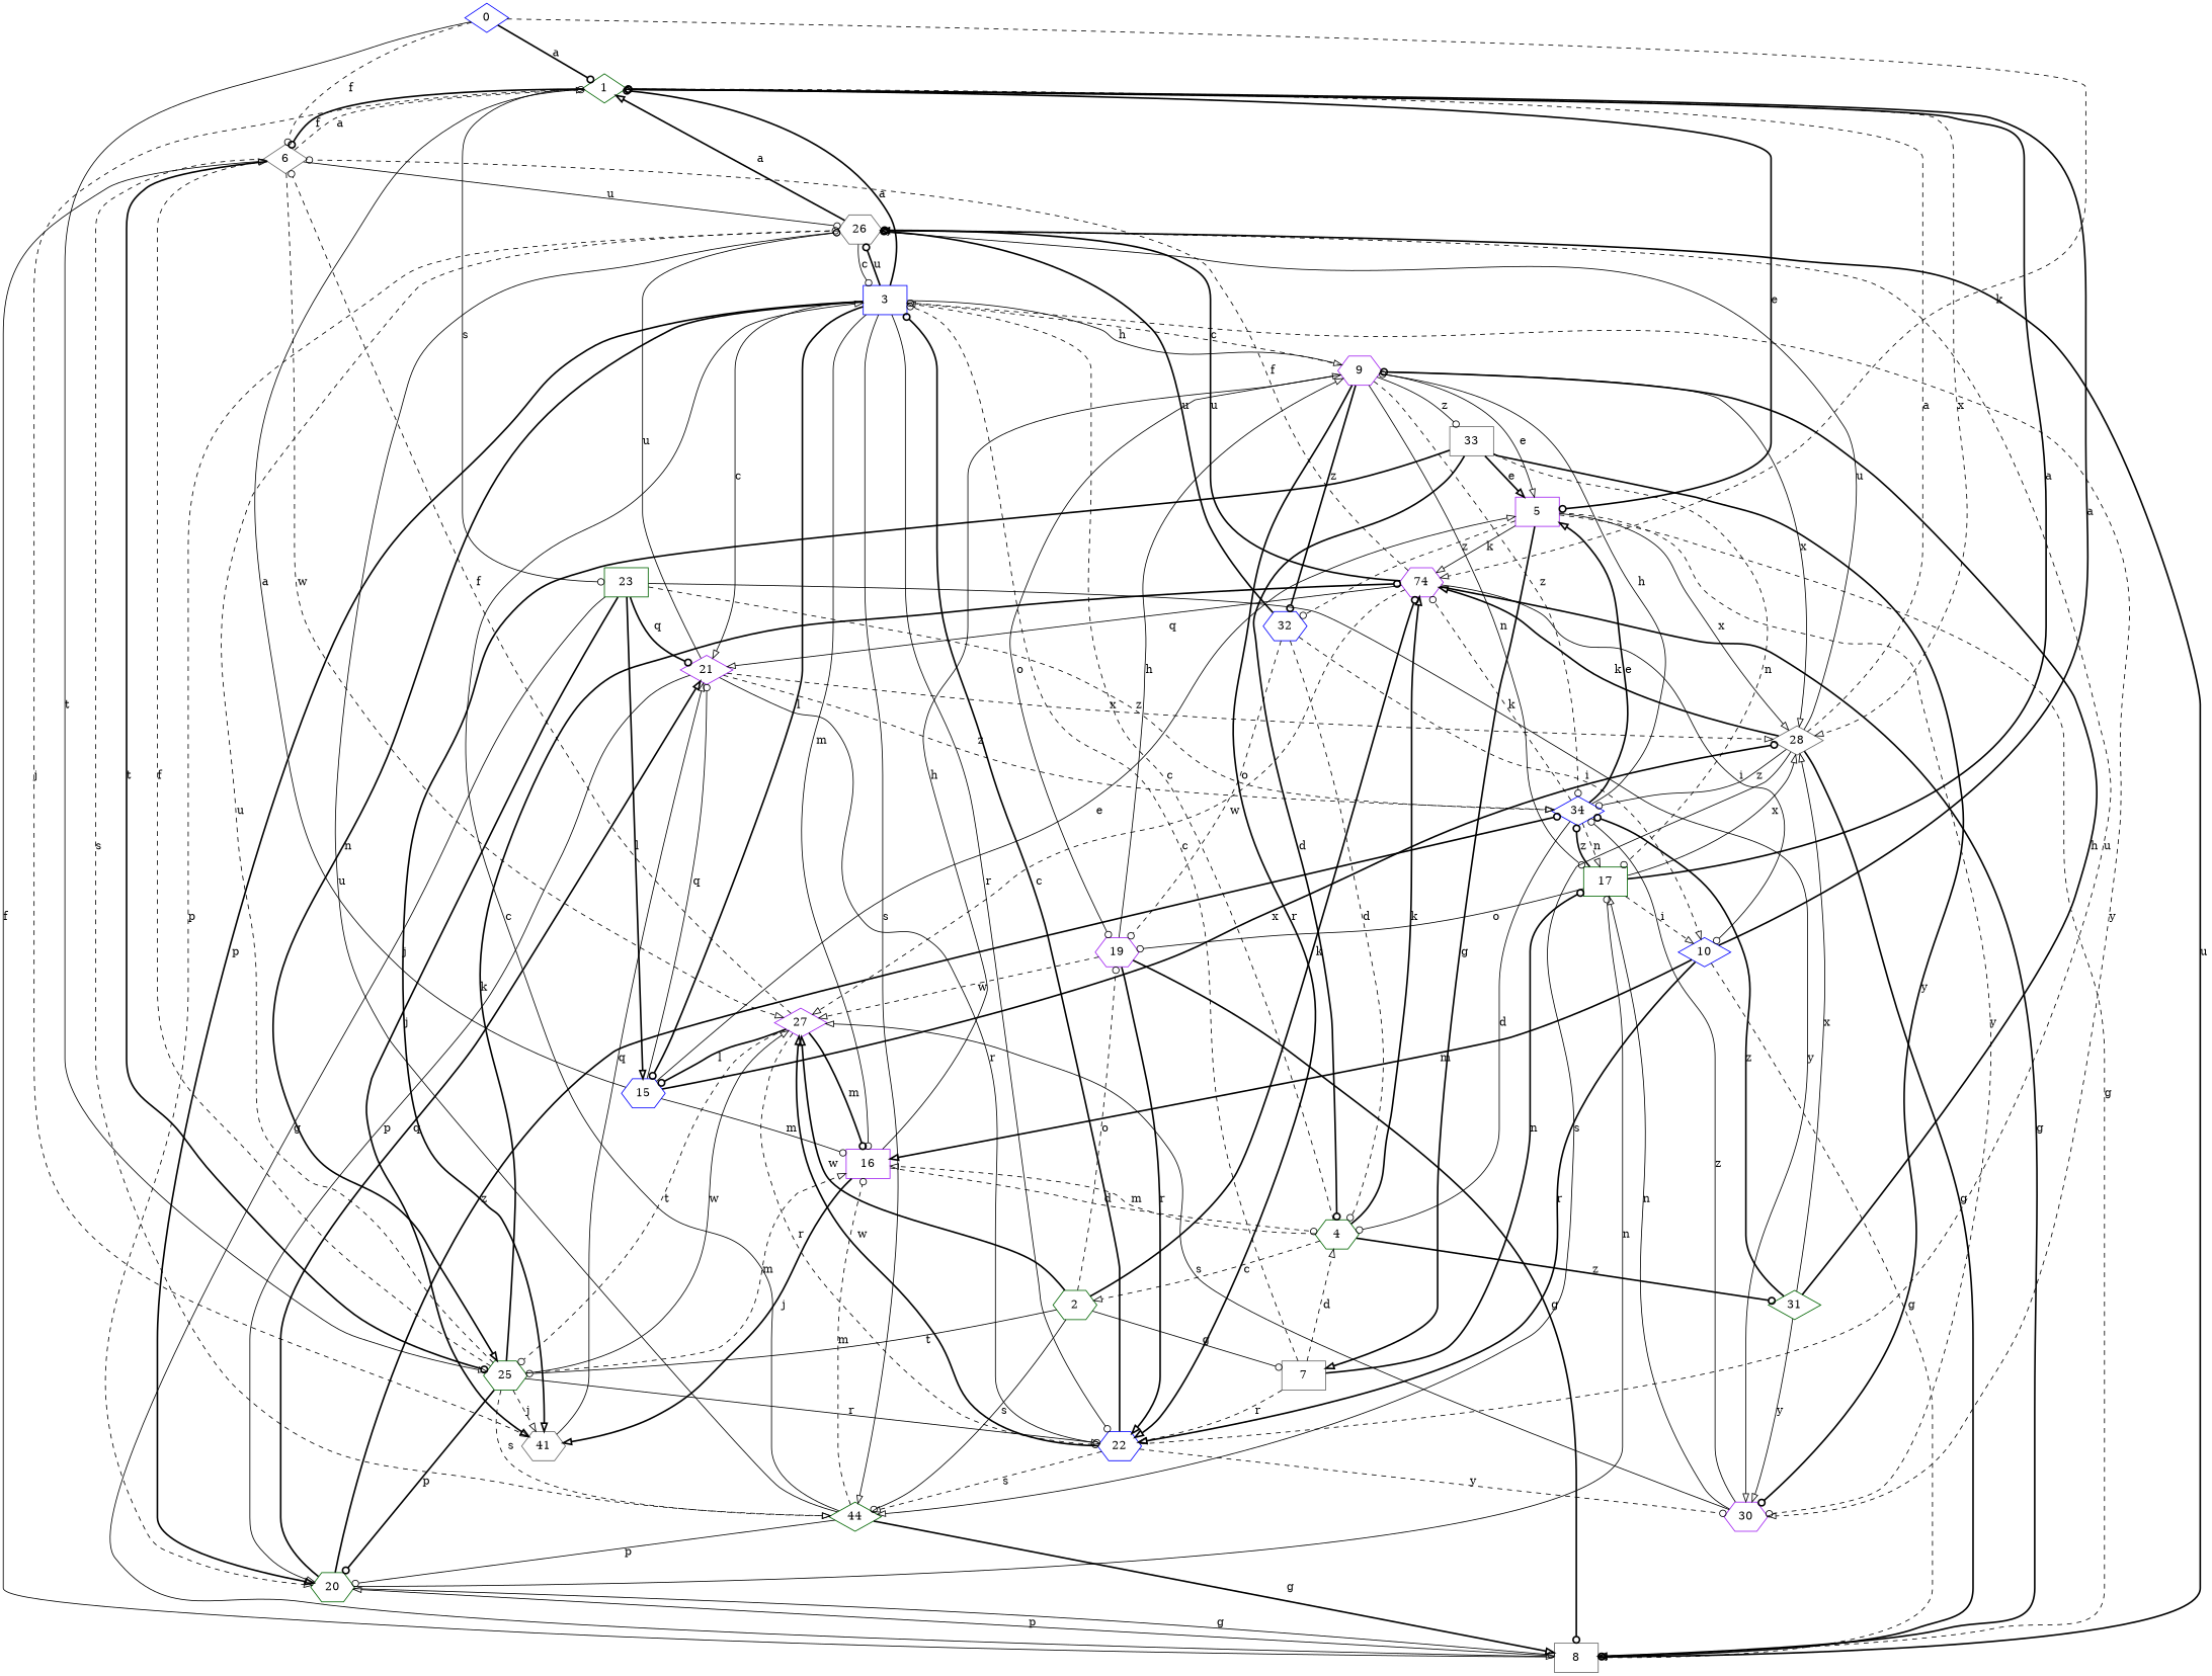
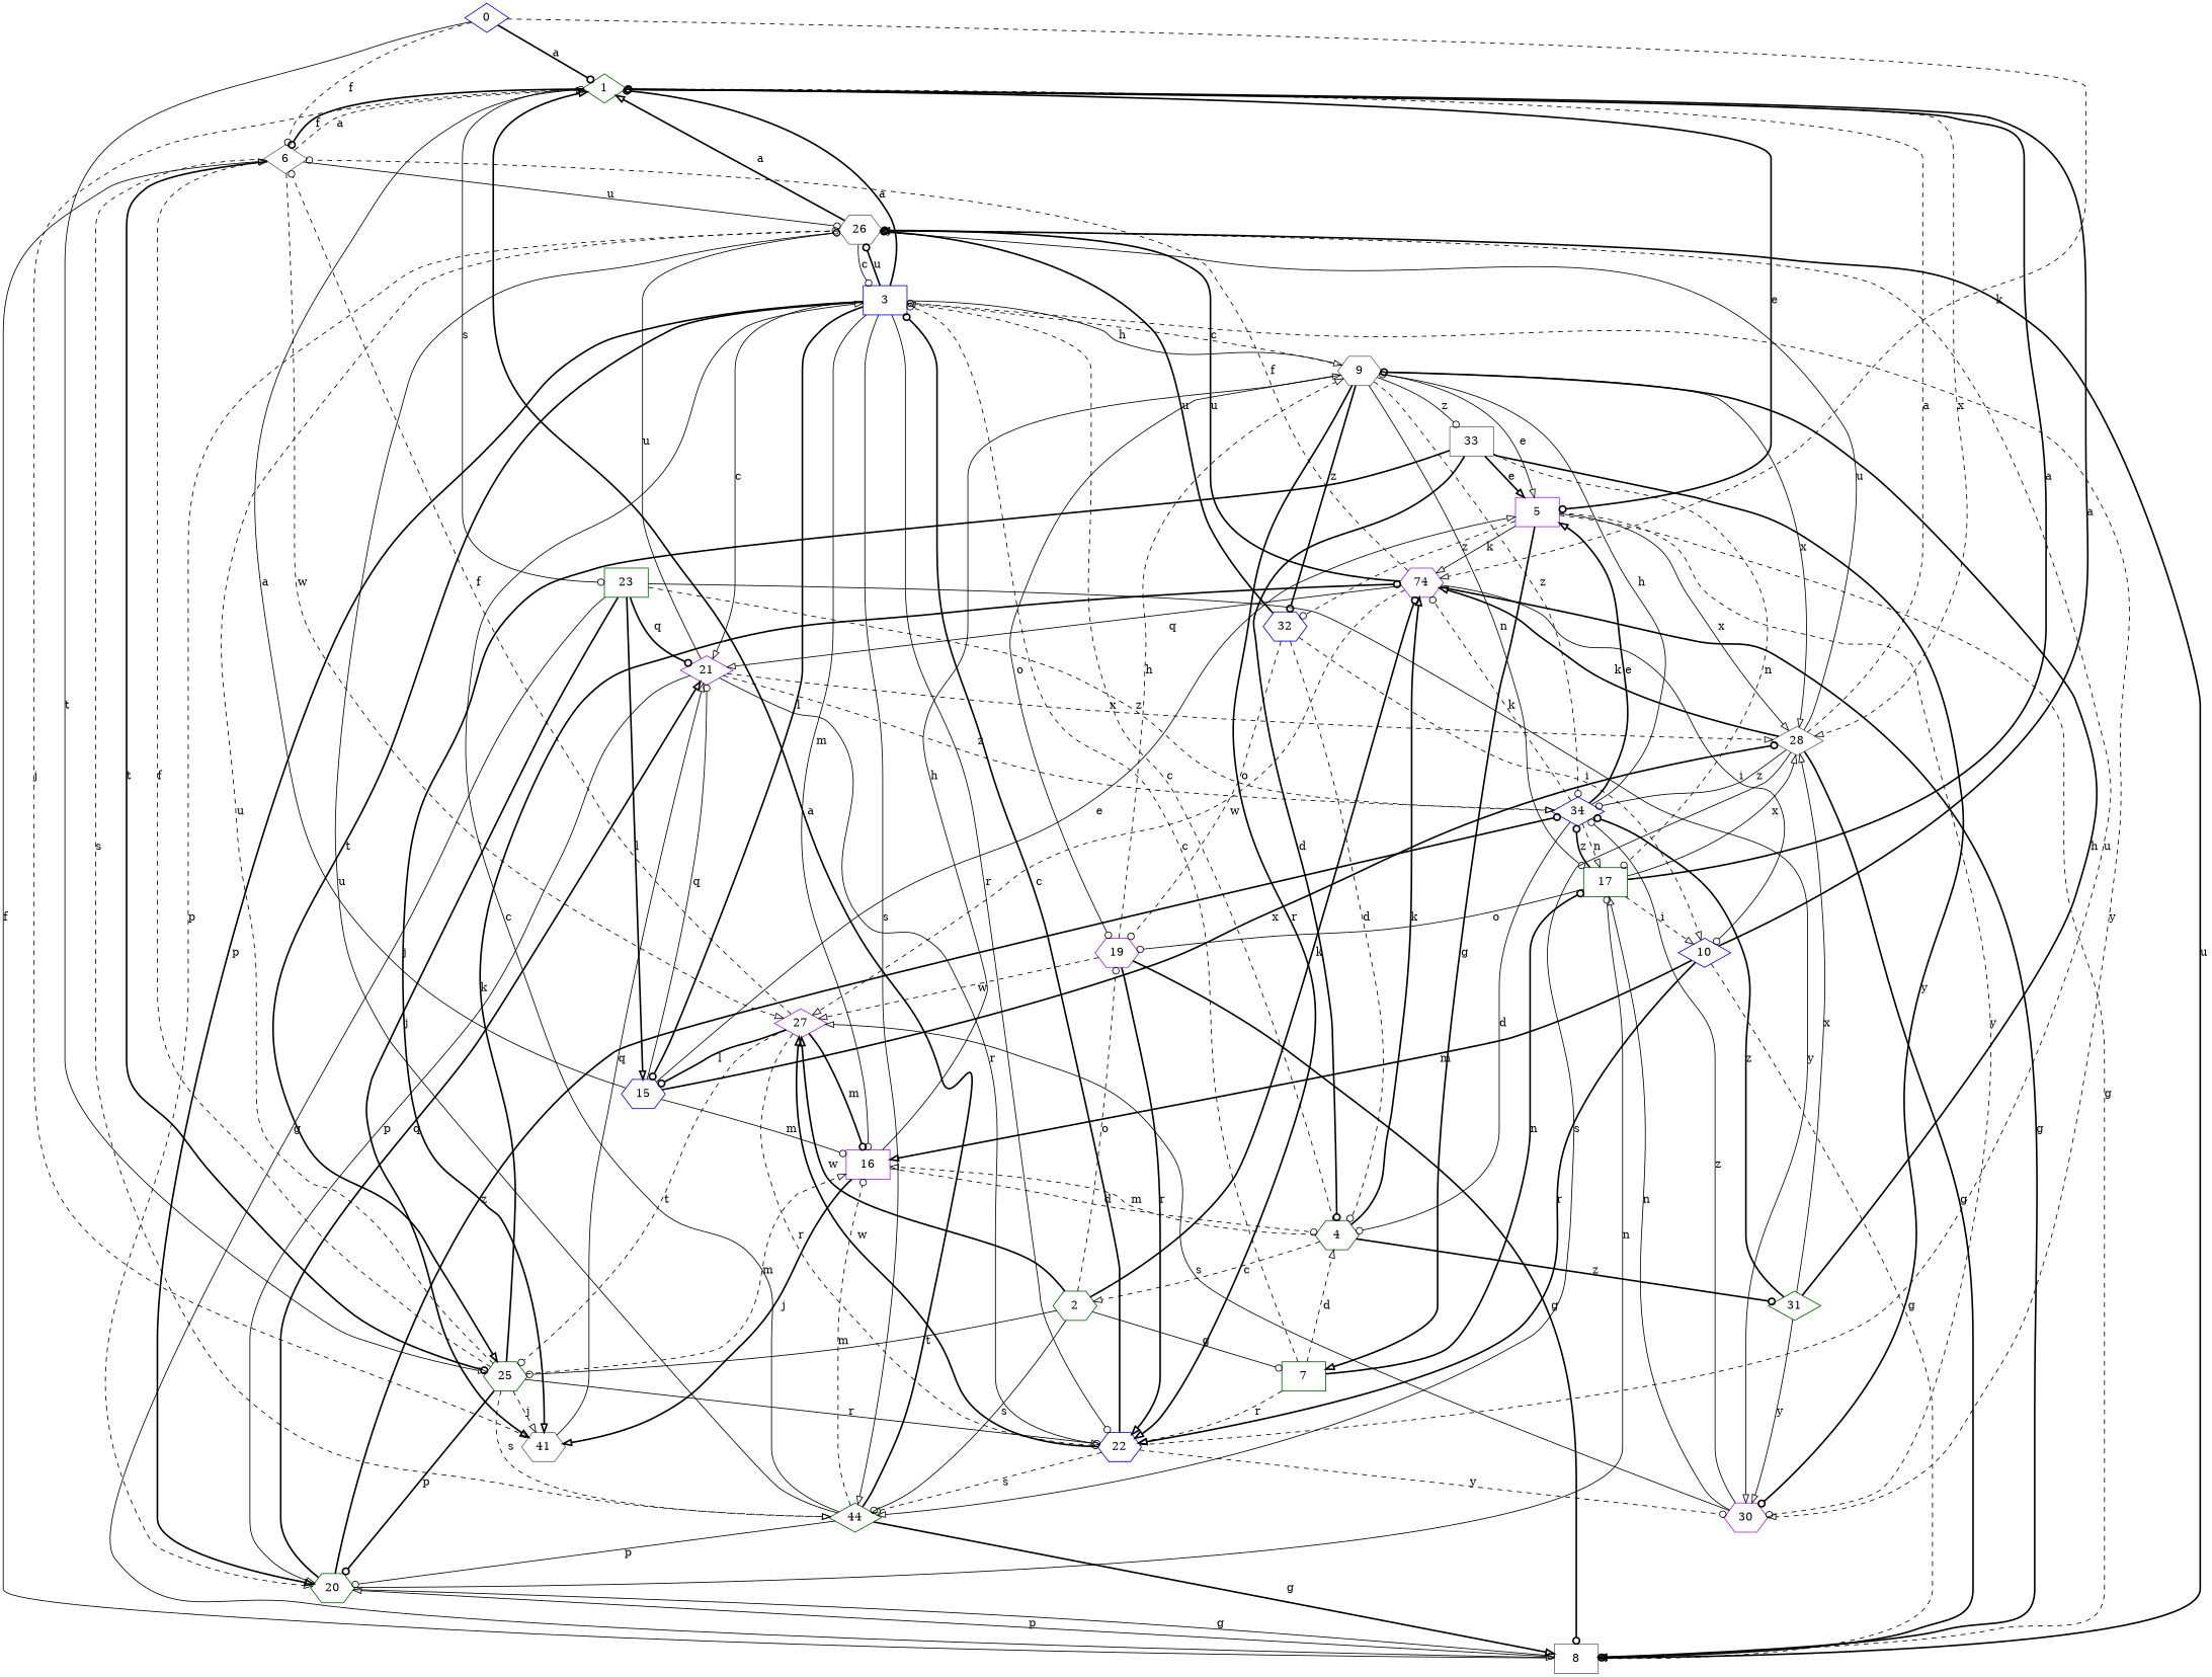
  strict digraph {
    node [color=darkgreen shape=hexagon]
    edge [arrowhead=onormal style=solid]
    0 [color=blue shape=diamond]
    1 [shape=diamond]
    6 [color=gray40 shape=diamond]
    n4 [color=purple label=74]
    25
    5 [color=purple shape=box]
    n7 [color=gray40 label=41]
    23 [shape=box]
    n9 [color=gray40 label=28 shape=diamond]
    n10 [label=44 shape=diamond]
    27 [color=purple shape=diamond]
    26 [color=gray40]
    8 [color=gray40 shape=box]
    10 [color=blue shape=diamond]
    21 [color=purple shape=diamond]
    16 [color=purple shape=box]
    20
    22 [color=blue]
-   7 [color=gray40 shape=box]
+   7 [shape=box]
    30 [color=purple]
    32 [color=blue]
    15 [color=blue]
    34 [color=blue shape=diamond]
    2
    19 [color=purple]
    3 [color=blue shape=box]
    4
    17 [shape=box]
-   9 [color=purple]
+   9 [color=gray40]
    33 [color=gray40 shape=box]
    31 [shape=diamond]
    0 -> 1 [arrowhead=odot label=a style=bold]
    0 -> 6 [arrowhead=odot label=f style=dashed]
    0 -> n4 [label=k style=dashed]
    0 -> 25 [label=t]
    1 -> 6 [arrowhead=odot label=f style=bold]
    1 -> 5 [arrowhead=odot label=e style=bold]
    1 -> n7 [label=j style=dashed]
    1 -> 23 [arrowhead=odot label=s]
    1 -> n9 [label=x style=dashed]
    6 -> 1 [label=a style=dashed]
    6 -> 25 [arrowhead=odot label=t style=bold]
    6 -> n10 [label=s style=dashed]
    6 -> 27 [label=w style=dashed]
    6 -> 26 [arrowhead=odot label=u]
    n4 -> 6 [arrowhead=odot label=f style=dashed]
    n4 -> 27 [label=w style=dashed]
    n4 -> 26 [arrowhead=odot label=u style=bold]
    n4 -> 8 [label=g style=bold]
    n4 -> 10 [arrowhead=odot label=i]
    n4 -> 21 [label=q]
    25 -> 6 [label=f style=dashed]
    25 -> n4 [arrowhead=odot label=k style=bold]
    25 -> n7 [label=j style=dashed]
    25 -> n10 [label=s style=dashed]
-   25 -> 27 [label=w]
    25 -> 26 [arrowhead=odot label=u style=dashed]
    25 -> 16 [label=m style=dashed]
    25 -> 20 [arrowhead=odot label=p style=bold]
    25 -> 22 [arrowhead=odot label=r]
    5 -> n4 [label=k]
    5 -> n9 [label=x]
    5 -> 8 [arrowhead=odot label=g style=dashed]
    5 -> 7 [label=g style=bold]
    5 -> 30 [arrowhead=odot label=y style=dashed]
    5 -> 32 [arrowhead=odot label=z style=dashed]
    n7 -> 21 [label=q]
    23 -> n7 [label=j style=bold]
    23 -> 8 [label=g]
    23 -> 21 [arrowhead=odot label=q style=bold]
    23 -> 30 [label=y]
    23 -> 15 [label=l style=bold]
    23 -> 34 [label=z style=dashed]
    n9 -> 1 [arrowhead=odot label=a style=dashed]
    n9 -> n4 [label=k style=bold]
    n9 -> n10 [label=s]
    n9 -> 26 [label=u]
    n9 -> 8 [arrowhead=odot label=g style=bold]
    n9 -> 34 [arrowhead=odot label=z]
+   n10 -> 1 [label=a style=bold]
    n10 -> 26 [arrowhead=odot label=u]
    n10 -> 8 [label=g style=bold]
    n10 -> 16 [arrowhead=odot label=m style=dashed]
    n10 -> 20 [arrowhead=odot label=p]
    n10 -> 3 [label=c]
    27 -> 6 [arrowhead=odot label=f style=dashed]
    27 -> 25 [arrowhead=odot label=t style=dashed]
    27 -> 16 [arrowhead=odot label=m style=bold]
    27 -> 22 [arrowhead=odot label=r style=dashed]
    27 -> 15 [arrowhead=odot label=l style=bold]
    26 -> 1 [label=a style=bold]
    26 -> 20 [label=p style=dashed]
    26 -> 3 [arrowhead=odot label=c]
    8 -> 6 [label=f]
    8 -> 26 [label=u style=bold]
    8 -> 20 [label=p]
    10 -> 1 [arrowhead=odot label=a style=bold]
    10 -> 8 [label=g style=dashed]
    10 -> 16 [label=m style=bold]
    10 -> 22 [label=r style=bold]
    21 -> n9 [label=x style=dashed]
    21 -> 26 [arrowhead=odot label=u]
    21 -> 20 [label=p]
    21 -> 22 [label=r]
    21 -> 34 [label=z style=dashed]
    16 -> n7 [label=j style=bold]
    16 -> 4 [arrowhead=odot label=d style=dashed]
    16 -> 9 [label=h]
    20 -> 8 [arrowhead=odot label=g]
    20 -> 21 [label=q style=bold]
    20 -> 34 [arrowhead=odot label=z style=bold]
    20 -> 17 [arrowhead=odot label=n]
    22 -> n10 [label=s style=dashed]
    22 -> 27 [label=w style=bold]
    22 -> 26 [label=u style=dashed]
    22 -> 30 [arrowhead=odot label=y style=dashed]
    22 -> 3 [arrowhead=odot label=c style=bold]
    7 -> 22 [label=r style=dashed]
    7 -> 3 [arrowhead=odot label=c style=dashed]
    7 -> 4 [label=d style=dashed]
    7 -> 17 [arrowhead=odot label=n style=bold]
    30 -> 27 [label=s]
    30 -> 34 [arrowhead=odot label=z]
    30 -> 17 [label=n]
    32 -> 26 [arrowhead=odot label=u style=bold]
    32 -> 10 [label=i style=dashed]
    32 -> 19 [arrowhead=odot label=o style=dashed]
    32 -> 4 [arrowhead=odot label=d style=dashed]
    15 -> 1 [arrowhead=odot label=a]
    15 -> 5 [label=e]
    15 -> n9 [arrowhead=odot label=x style=bold]
    15 -> 21 [arrowhead=odot label=q]
    15 -> 16 [arrowhead=odot label=m]
    34 -> n4 [arrowhead=odot label=k style=dashed]
    34 -> 5 [label=e style=bold]
    34 -> 4 [arrowhead=odot label=d]
    34 -> 17 [label=n style=dashed]
    34 -> 9 [arrowhead=odot label=h]
    2 -> n4 [arrowhead=odot label=k style=bold]
    2 -> 25 [arrowhead=odot label=t]
    2 -> n10 [arrowhead=odot label=s]
    2 -> 27 [label=w style=bold]
    2 -> 7 [arrowhead=odot label=g]
    2 -> 19 [arrowhead=odot label=o style=dashed]
    19 -> 27 [label=w style=dashed]
    19 -> 8 [arrowhead=odot label=g style=bold]
    19 -> 22 [label=r style=bold]
-   19 -> 9 [label=h]
+   19 -> 9 [label=h style=dashed]
    3 -> 1 [arrowhead=odot label=a style=bold]
-   3 -> 25 [label=n style=bold]
+   3 -> 25 [label=t style=bold]
    3 -> n10 [label=s]
    3 -> 26 [arrowhead=odot label=u style=bold]
    3 -> 21 [label=c]
    3 -> 16 [arrowhead=odot label=m]
    3 -> 20 [label=p style=bold]
    3 -> 22 [arrowhead=odot label=r]
    3 -> 30 [label=y style=dashed]
    3 -> 15 [arrowhead=odot label=l style=bold]
    3 -> 9 [label=h]
    4 -> n4 [label=k style=bold]
    4 -> 16 [label=m style=dashed]
    4 -> 2 [label=c style=dashed]
    4 -> 3 [label=c style=dashed]
    4 -> 31 [arrowhead=odot label=z style=bold]
    17 -> 1 [arrowhead=odot label=a style=bold]
    17 -> n9 [label=x]
    17 -> 10 [label=i style=dashed]
    17 -> 34 [arrowhead=odot label=z style=bold]
    17 -> 19 [arrowhead=odot label=o]
    9 -> 5 [label=e]
    9 -> n9 [label=x]
    9 -> 22 [label=r style=bold]
    9 -> 32 [arrowhead=odot label=z style=bold]
    9 -> 34 [arrowhead=odot label=z style=dashed]
    9 -> 19 [arrowhead=odot label=o]
    9 -> 3 [arrowhead=odot label=c style=dashed]
    9 -> 17 [arrowhead=odot label=n]
    9 -> 33 [arrowhead=odot label=z]
    33 -> 5 [label=e style=bold]
    33 -> n7 [label=j style=bold]
    33 -> 30 [arrowhead=odot label=y style=bold]
    33 -> 4 [arrowhead=odot label=d style=bold]
    33 -> 17 [arrowhead=odot label=n style=dashed]
    31 -> n9 [label=x]
    31 -> 30 [label=y]
    31 -> 34 [arrowhead=odot label=z style=bold]
    31 -> 9 [arrowhead=odot label=h style=bold]
  }
